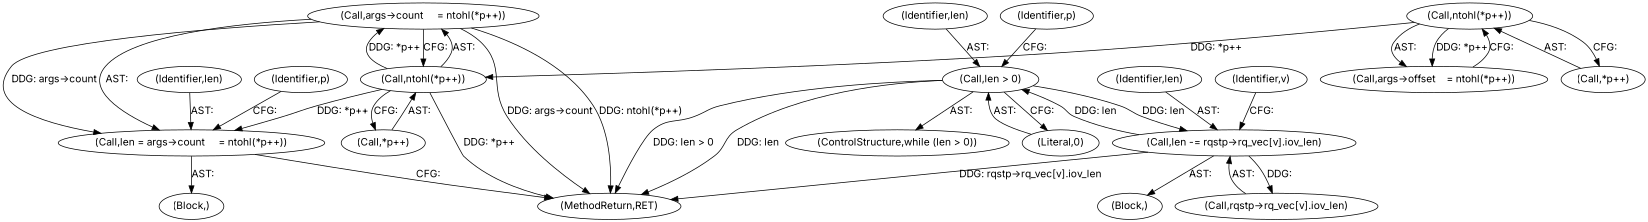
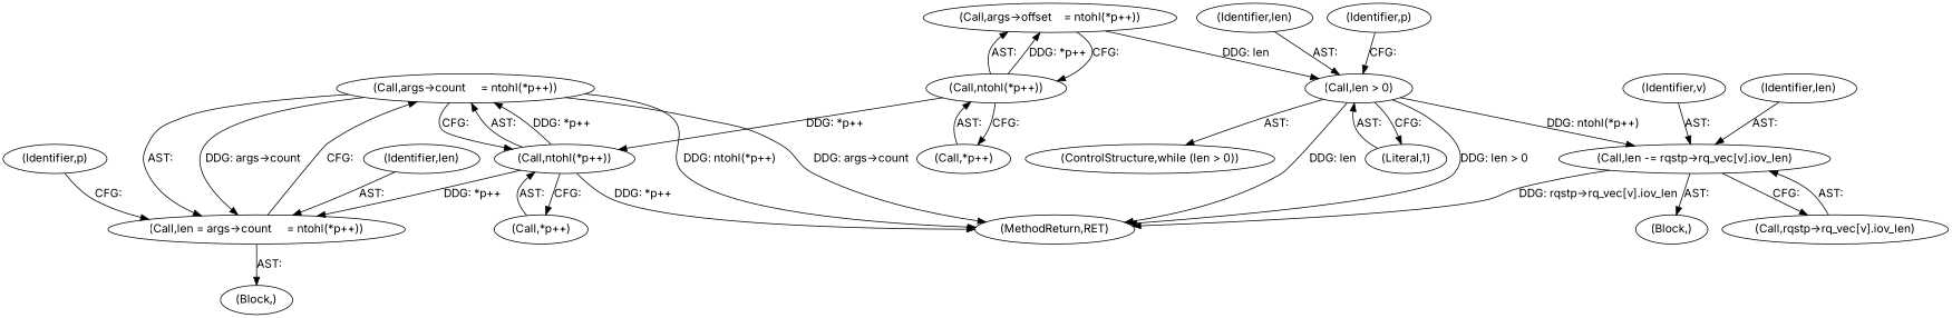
  digraph {
    fontname=Inter
    node [fontname=Inter]
    edge [fontname=Inter]
    n1 [label="(Call,args->count     = ntohl(*p++))"]
    n2 [label="(Call,ntohl(*p++))"]
    n3 [label="(Call,len = args->count     = ntohl(*p++))"]
    n4 [label="(MethodReturn,RET)"]
    n5 [label="(Call,*p++)"]
    n6 [label="(Block,)"]
    n7 [label="(Call,ntohl(*p++))"]
    n8 [label="(Call,*p++)"]
    n9 [label="(Call,args->offset    = ntohl(*p++))"]
    n10 [label="(Call,len > 0)"]
    n11 [label="(Call,len -= rqstp->rq_vec[v].iov_len)"]
-   n12 [label="(Literal,0)"]
+   n12 [label="(Literal,1)"]
    n13 [label="(ControlStructure,while (len > 0))"]
    n14 [label="(Call,rqstp->rq_vec[v].iov_len)"]
    n15 [label="(Block,)"]
    n16 [label="(Identifier,len)"]
    n17 [label="(Identifier,len)"]
    n18 [label="(Identifier,p)"]
    n19 [label="(Identifier,len)"]
    n20 [label="(Identifier,v)"]
    n21 [label="(Identifier,p)"]
    n1 -> n2 [label="CFG: "]
    n1 -> n3 [label="AST: "]
    n1 -> n3 [label="DDG: args->count"]
    n1 -> n4 [label="DDG: args->count"]
    n1 -> n4 [label="DDG: ntohl(*p++)"]
    n2 -> n1 [label="AST: "]
    n2 -> n1 [label="DDG: *p++"]
    n2 -> n3 [label="DDG: *p++"]
    n2 -> n4 [label="DDG: *p++"]
    n2 -> n5 [label="CFG: "]
-   n3 -> n4 [label="CFG: "]
+   n3 -> n1 [label="CFG: "]
    n3 -> n6 [label="AST: "]
    n5 -> n2 [label="AST: "]
    n7 -> n2 [label="DDG: *p++"]
    n7 -> n8 [label="CFG: "]
    n7 -> n9 [label="AST: "]
    n7 -> n9 [label="DDG: *p++"]
    n8 -> n7 [label="AST: "]
    n9 -> n7 [label="CFG: "]
    n10 -> n4 [label="DDG: len > 0"]
    n10 -> n4 [label="DDG: len"]
-   n10 -> n11 [label="DDG: len"]
+   n10 -> n11 [label="DDG: ntohl(*p++)"]
    n10 -> n12 [label="CFG: "]
    n10 -> n13 [label="AST: "]
    n11 -> n4 [label="DDG: rqstp->rq_vec[v].iov_len"]
-   n11 -> n10 [label="DDG: len"]
-   n11 -> n14 [label="DDG: "]
+   n9 -> n10 [label="DDG: len"]
+   n11 -> n14 [label="CFG: "]
    n11 -> n15 [label="AST: "]
    n12 -> n10 [label="AST: "]
    n14 -> n11 [label="AST: "]
    n16 -> n10 [label="AST: "]
    n17 -> n11 [label="AST: "]
    n18 -> n10 [label="CFG: "]
    n19 -> n3 [label="AST: "]
-   n20 -> n11 [label="CFG: "]
+   n20 -> n11 [label="AST: "]
    n21 -> n3 [label="CFG: "]
  }
